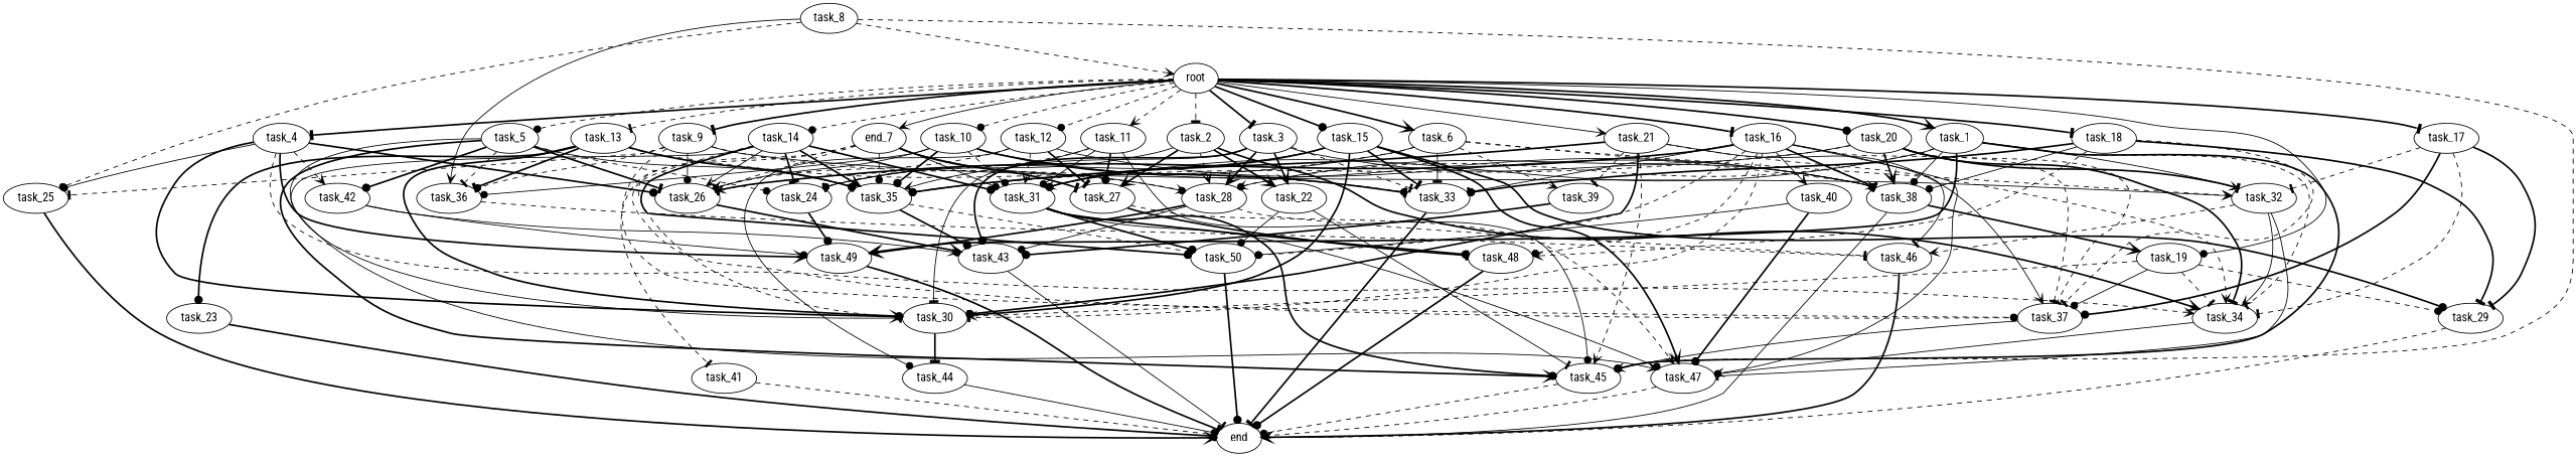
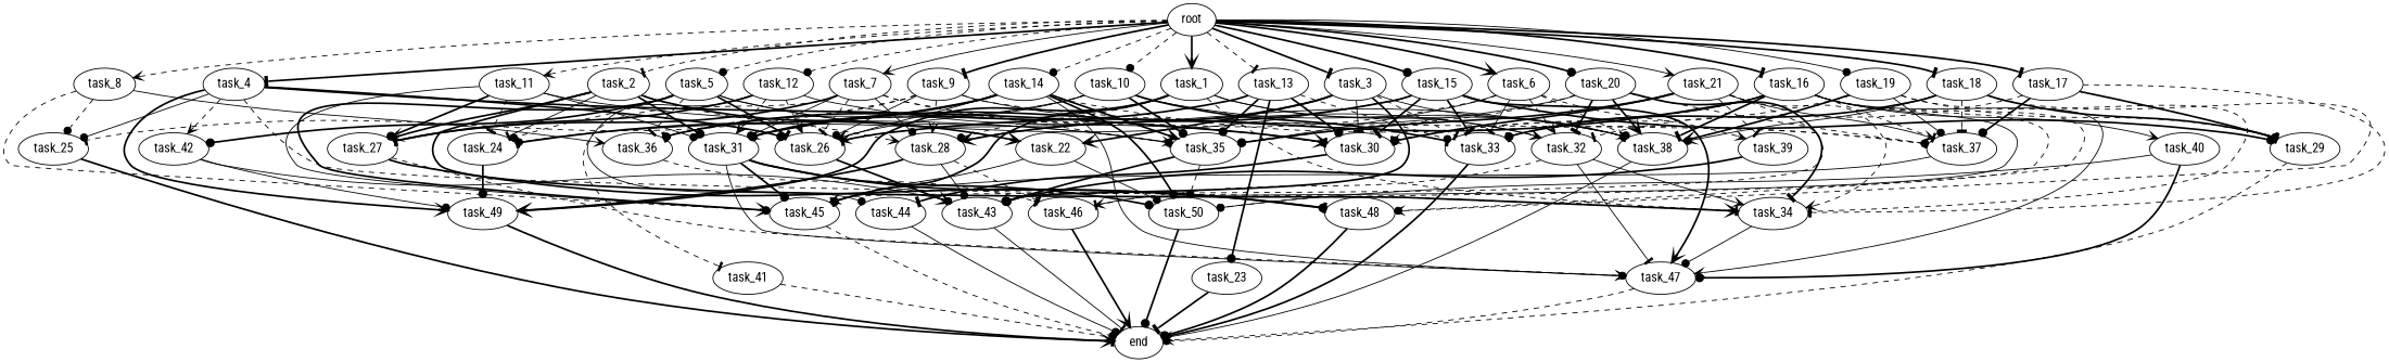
  digraph {
    fontname="Roboto Condensed"
    node [fontname="Roboto Condensed"]
    edge [arrowhead=dot fontname="Roboto Condensed" style=bold]
    root
    task_1
    task_2
    task_3
    task_4
    task_5
    task_6
-   task_7 [label=end_7]
+   task_7
    task_8
    task_9
    task_10
    task_11
    task_12
    task_13
    task_14
    task_15
    task_16
    task_17
    task_18
    task_19
    task_20
    task_21
    task_28
    task_31
    task_32
    task_34
    task_38
    task_45
    task_49
    task_22
    task_24
    task_27
    task_30
    task_33
    task_43
    task_25
    task_26
    task_42
    task_35
    task_36
    task_39
    task_41
    task_37
    task_44
    task_23
    task_47
    task_50
    task_29
    task_40
    task_46
    task_48
    end
    root -> task_1 [arrowhead=vee]
    root -> task_2 [arrowhead=tee style=dashed]
    root -> task_3 [arrowhead=tee]
    root -> task_4 [arrowhead=tee]
    root -> task_5 [style=dashed]
    root -> task_6 [arrowhead=vee]
    root -> task_7 [arrowhead=vee style=solid]
-   task_8 -> root [arrowhead=vee style=dashed]
+   root -> task_8 [arrowhead=vee style=dashed]
    root -> task_9 [arrowhead=tee]
    root -> task_10 [style=dashed]
    root -> task_11 [arrowhead=vee style=dashed]
    root -> task_12 [style=dashed]
    root -> task_13 [arrowhead=tee style=dashed]
    root -> task_14 [style=dashed]
    root -> task_15
    root -> task_16 [arrowhead=tee]
    root -> task_17 [arrowhead=tee]
    root -> task_18 [arrowhead=tee]
    root -> task_19 [style=solid]
    root -> task_20
    root -> task_21 [arrowhead=vee style=solid]
    task_1 -> task_28 [style=dashed]
    task_1 -> task_31 [arrowhead=vee style=solid]
    task_1 -> task_32 [arrowhead=vee style=solid]
    task_1 -> task_34 [arrowhead=tee style=dashed]
    task_1 -> task_38 [style=solid]
    task_1 -> task_45
    task_1 -> task_49 [arrowhead=vee]
    task_2 -> task_28 [arrowhead=vee style=dashed]
+   task_2 -> task_31
    task_2 -> task_34 [arrowhead=vee]
    task_2 -> task_22 [arrowhead=vee]
    task_2 -> task_24 [arrowhead=tee style=solid]
    task_2 -> task_27 [arrowhead=vee]
    task_3 -> task_28 [arrowhead=vee]
    task_3 -> task_38 [style=solid]
    task_3 -> task_22 [arrowhead=vee]
    task_3 -> task_30 [arrowhead=tee style=solid]
    task_3 -> task_33 [arrowhead=tee style=dashed]
    task_3 -> task_43
    task_4 -> task_34 [arrowhead=vee style=dashed]
    task_4 -> task_49 [arrowhead=vee]
    task_4 -> task_30 [arrowhead=vee]
    task_4 -> task_25 [style=solid]
    task_4 -> task_26
    task_4 -> task_42 [arrowhead=vee style=dashed]
    task_5 -> task_45 [arrowhead=vee]
    task_5 -> task_24 [style=dashed]
    task_5 -> task_30 [arrowhead=tee style=solid]
    task_5 -> task_26 [arrowhead=tee]
    task_5 -> task_42
    task_5 -> task_35 [arrowhead=tee style=solid]
    task_5 -> task_36 [arrowhead=tee style=dashed]
    task_6 -> task_32 [arrowhead=vee style=dashed]
    task_6 -> task_38 [style=dashed]
    task_6 -> task_33 [arrowhead=tee style=solid]
    task_6 -> task_26 [arrowhead=vee style=dashed]
    task_6 -> task_35 [style=solid]
    task_6 -> task_39 [arrowhead=vee style=dashed]
    task_7 -> task_28 [style=solid]
    task_7 -> task_31 [style=solid]
    task_7 -> task_27 [arrowhead=tee]
    task_7 -> task_30 [style=dashed]
    task_7 -> task_26 [arrowhead=tee style=dashed]
    task_7 -> task_35 [style=dashed]
    task_7 -> task_41 [arrowhead=tee style=dashed]
    task_8 -> task_45 [style=dashed]
    task_8 -> task_25 [style=dashed]
    task_8 -> task_36 [arrowhead=vee style=solid]
    task_9 -> task_28 [arrowhead=vee style=dashed]
    task_9 -> task_32 [arrowhead=vee style=solid]
    task_9 -> task_25 [arrowhead=tee style=dashed]
    task_9 -> task_26 [style=solid]
    task_9 -> task_36 [style=dashed]
    task_9 -> task_37 [style=dashed]
    task_10 -> task_31 [style=dashed]
    task_10 -> task_38 [arrowhead=tee style=solid]
    task_10 -> task_33 [arrowhead=tee]
    task_10 -> task_26 [arrowhead=vee style=solid]
    task_10 -> task_35
    task_10 -> task_36 [style=solid]
    task_11 -> task_31 [style=solid]
    task_11 -> task_45 [style=solid]
    task_11 -> task_24 [arrowhead=tee style=dashed]
    task_11 -> task_27
    task_11 -> task_35 [arrowhead=vee style=solid]
    task_12 -> task_31 [arrowhead=vee style=dashed]
    task_12 -> task_38 [arrowhead=vee style=solid]
    task_12 -> task_27 [arrowhead=tee]
    task_12 -> task_26 [arrowhead=vee style=dashed]
    task_12 -> task_44 [style=solid]
    task_13 -> task_30
    task_13 -> task_33 [style=dashed]
    task_13 -> task_35
    task_13 -> task_36 [arrowhead=tee]
    task_13 -> task_23
    task_14 -> task_31
    task_14 -> task_24 [arrowhead=tee]
    task_14 -> task_26 [arrowhead=vee style=solid]
    task_14 -> task_35 [arrowhead=vee]
    task_14 -> task_37 [style=dashed]
    task_14 -> task_47 [arrowhead=vee style=solid]
    task_14 -> task_50
    task_15 -> task_31
    task_15 -> task_24 [style=solid]
    task_15 -> task_30 [arrowhead=tee]
    task_15 -> task_33 [arrowhead=tee]
    task_15 -> task_47 [arrowhead=vee]
    task_15 -> task_29
    task_16 -> task_38 [arrowhead=tee]
    task_16 -> task_30 [arrowhead=tee style=dashed]
    task_16 -> task_33 [arrowhead=tee style=solid]
    task_16 -> task_26 [arrowhead=tee]
    task_16 -> task_37 [arrowhead=tee style=dashed]
    task_16 -> task_47 [arrowhead=vee style=solid]
    task_16 -> task_50 [style=dashed]
    task_16 -> task_40 [arrowhead=vee style=solid]
    task_16 -> task_46 [arrowhead=tee style=solid]
    task_16 -> task_48 [style=dashed]
    task_17 -> task_32 [arrowhead=tee style=dashed]
    task_17 -> task_34 [arrowhead=tee style=dashed]
    task_17 -> task_37
    task_17 -> task_29 [arrowhead=tee]
    task_18 -> task_38 [style=solid]
    task_18 -> task_33
    task_18 -> task_37 [arrowhead=tee style=dashed]
    task_18 -> task_29 [arrowhead=tee]
    task_18 -> task_48 [arrowhead=vee style=dashed]
    task_19 -> task_34 [arrowhead=tee style=dashed]
-   task_38 -> task_19 [arrowhead=vee]
+   task_19 -> task_38 [arrowhead=vee]
    task_19 -> task_30 [arrowhead=vee style=dashed]
    task_19 -> task_37 [style=solid]
    task_19 -> task_29 [style=dashed]
    task_20 -> task_28 [arrowhead=vee style=solid]
    task_20 -> task_32 [arrowhead=tee]
    task_20 -> task_34 [arrowhead=tee]
    task_20 -> task_38 [arrowhead=vee]
    task_20 -> task_35 [style=dashed]
    task_20 -> task_37 [arrowhead=tee style=dashed]
    task_21 -> task_34 [arrowhead=vee style=dashed]
    task_21 -> task_45 [arrowhead=vee style=dashed]
    task_21 -> task_30
    task_21 -> task_35
    task_21 -> task_39 [arrowhead=tee style=dashed]
    task_21 -> task_37 [arrowhead=vee style=solid]
    task_28 -> task_49 [arrowhead=vee]
    task_28 -> task_43 [style=solid]
    task_28 -> task_46 [arrowhead=tee style=dashed]
    task_31 -> task_45
    task_31 -> task_47 [style=solid]
    task_31 -> task_50
    task_31 -> task_48
    task_32 -> task_34 [arrowhead=vee style=solid]
    task_32 -> task_47 [arrowhead=tee style=solid]
    task_32 -> task_46 [arrowhead=vee style=dashed]
    task_34 -> task_47 [style=solid]
    task_38 -> end [arrowhead=vee style=solid]
    task_45 -> end [style=dashed]
    task_49 -> end [arrowhead=tee]
    task_22 -> task_45 [arrowhead=tee style=solid]
    task_22 -> task_50 [style=solid]
    task_24 -> task_49
    task_27 -> task_47 [arrowhead=vee style=dashed]
    task_27 -> task_48 [arrowhead=tee]
    task_30 -> task_44 [arrowhead=tee]
    task_33 -> end [arrowhead=tee]
    task_43 -> end [arrowhead=tee style=solid]
    task_25 -> end [arrowhead=vee]
    task_26 -> task_43 [arrowhead=vee]
    task_42 -> task_49 [style=solid]
    task_42 -> task_43 [style=solid]
    task_35 -> task_43
    task_35 -> task_50 [style=dashed]
    task_36 -> task_46 [arrowhead=tee style=dashed]
    task_39 -> task_43
    task_41 -> end [arrowhead=tee style=dashed]
    task_37 -> task_45 [arrowhead=vee style=solid]
    task_44 -> end [style=solid]
    task_23 -> end [arrowhead=tee]
    task_47 -> end [style=dashed]
    task_50 -> end
    task_29 -> end [arrowhead=vee style=dashed]
    task_40 -> task_47
    task_40 -> task_50 [style=solid]
    task_46 -> end [arrowhead=vee]
    task_48 -> end
  }
